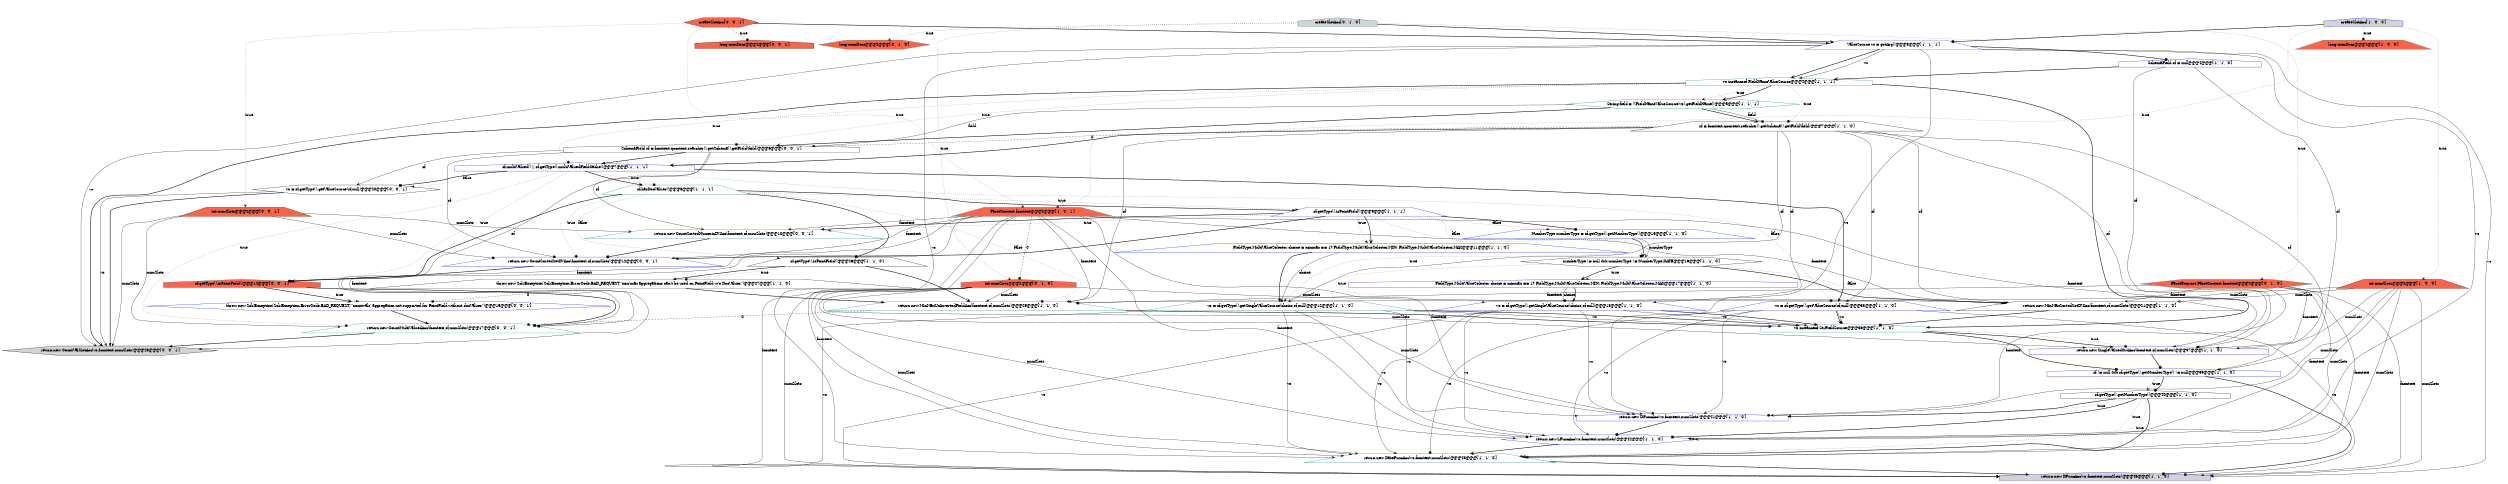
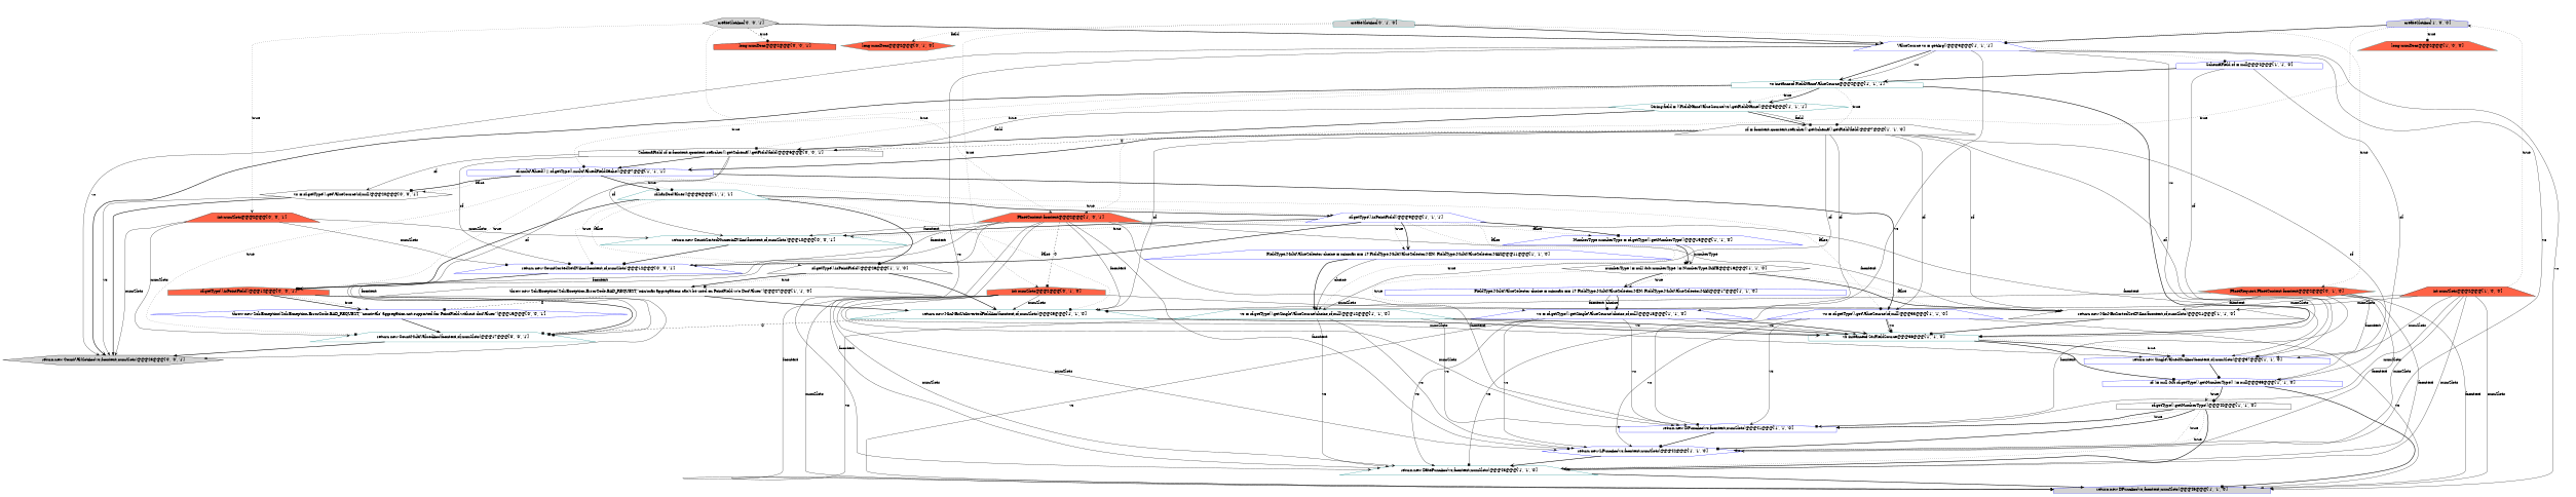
  digraph {
    node [color=blue fillcolor=white shape=trapezium style=filled]
    edge [arrowhead=normal style=solid]
    n1 [label="sf.multiValued() || sf.getType().multiValuedFieldCache()@@@7@@@['1', '1', '1']" shape=house]
    n2 [color=teal fillcolor=tomato label="sf.getType().isPointField()@@@14@@@['0', '0', '1']" shape=house]
    n3 [label="vs = sf.getType().getValueSource(sf,null)@@@33@@@['1', '1', '0']"]
    n4 [color=teal label="sf.hasDocValues()@@@8@@@['1', '1', '1']"]
    n5 [color=teal label="return new CountMultiValuedAcc(fcontext,sf,numSlots)@@@17@@@['0', '0', '1']"]
    n6 [color=black label="vs = sf.getType().getValueSource(sf,null)@@@20@@@['0', '0', '1']" shape=hexagon]
    n7 [label="throw new SolrException(SolrException.ErrorCode.BAD_REQUEST,\"'countvals' aggregation not supported for PointField without docValues\")@@@15@@@['0', '0', '1']" shape=hexagon]
    n8 [color=teal label="return new DateFuncAcc(vs,fcontext,numSlots)@@@43@@@['1', '1', '0']"]
    n9 [fillcolor=lightgray label="return new DFuncAcc(vs,fcontext,numSlots)@@@46@@@['1', '1', '0']" shape=house]
    n10 [label="return new DFuncAcc(vs,fcontext,numSlots)@@@41@@@['1', '1', '0']" shape=house]
    n11 [label="return new LFuncAcc(vs,fcontext,numSlots)@@@42@@@['1', '1', '0']" shape=hexagon]
    n12 [color=teal label="vs instanceof StrFieldSource@@@36@@@['1', '1', '0']" shape=house]
    n13 [color=teal label="return new MinMaxUnInvertedFieldAcc(fcontext,sf,numSlots)@@@29@@@['1', '1', '0']"]
    n14 [label="return new CountSortedSetDVAcc(fcontext,sf,numSlots)@@@12@@@['0', '0', '1']"]
    n15 [color=black label="sf.getType().isPointField()@@@26@@@['1', '1', '0']"]
    n16 [label="sf.getType().isPointField()@@@9@@@['1', '1', '1']"]
    n17 [color=black fillcolor=lightgray label="return new CountValSlotAcc(vs,fcontext,numSlots)@@@23@@@['0', '0', '1']" shape=hexagon]
    n18 [label="sf != null && sf.getType().getNumberType() != null@@@39@@@['1', '1', '0']" shape=house]
    n19 [color=black label="sf.getType().getNumberType()@@@40@@@['1', '1', '0']" shape=house]
    n20 [label="SchemaField sf = null@@@4@@@['1', '1', '0']" shape=house]
    n21 [label="return new SingleValuedOrdAcc(fcontext,sf,numSlots)@@@37@@@['1', '1', '0']" shape=house]
    n22 [color=teal label="vs instanceof FieldNameValueSource@@@4@@@['1', '1', '1']" shape=house]
    n23 [color=black label="sf = fcontext.qcontext.searcher().getSchema().getField(field)@@@7@@@['1', '1', '0']"]
    n24 [color=black label="SchemaField sf = fcontext.qcontext.searcher().getSchema().getField(field)@@@6@@@['0', '0', '1']" shape=house]
    n25 [color=teal label="String field = ((FieldNameValueSource)vs).getFieldName()@@@5@@@['1', '1', '1']" shape=hexagon]
    n26 [color=teal fillcolor=tomato label="FacetContext fcontext@@@2@@@['1', '0', '1']"]
    n27 [color=teal label="return new CountSortedNumericDVAcc(fcontext,sf,numSlots)@@@10@@@['0', '0', '1']"]
    n28 [color=black label="return new MinMaxSortedSetDVAcc(fcontext,sf,numSlots)@@@21@@@['1', '1', '0']"]
    n29 [color=teal fillcolor=tomato label="int numSlots@@@2@@@['0', '1', '0']" shape=house]
    n30 [label="vs = sf.getType().getSingleValueSource(choice,sf,null)@@@18@@@['1', '1', '0']"]
    n31 [color=teal label="vs = sf.getType().getSingleValueSource(choice,sf,null)@@@12@@@['1', '1', '0']"]
    n32 [color=teal fillcolor=tomato label="long numDocs@@@2@@@['1', '0', '0']"]
    n33 [label="FieldType.MultiValueSelector choice = minmax == 1? FieldType.MultiValueSelector.MIN: FieldType.MultiValueSelector.MAX@@@11@@@['1', '1', '0']"]
    n34 [color=teal fillcolor=tomato label="long numDocs@@@2@@@['0', '1', '0']" shape=hexagon]
    n35 [color=teal fillcolor=tomato label="FacetRequest.FacetContext fcontext@@@2@@@['0', '1', '0']" shape=hexagon]
    n36 [color=teal fillcolor=lightgray label="createSlotAcc['0', '1', '0']" shape=house]
    n37 [label="ValueSource vs = getArg()@@@3@@@['1', '1', '1']"]
    n38 [color=black label="throw new SolrException(SolrException.ErrorCode.BAD_REQUEST,\"min/max aggregations can't be used on PointField w/o DocValues\")@@@27@@@['1', '1', '0']"]
    n39 [color=black label="numberType != null && numberType != NumberType.DATE@@@16@@@['1', '1', '0']" shape=hexagon]
    n40 [label="NumberType numberType = sf.getType().getNumberType()@@@15@@@['1', '1', '0']"]
    n41 [label="FieldType.MultiValueSelector choice = minmax == 1? FieldType.MultiValueSelector.MIN: FieldType.MultiValueSelector.MAX@@@17@@@['1', '1', '0']" shape=house]
-   n42 [color=black fillcolor=tomato label="createSlotAcc['0', '0', '1']" shape=hexagon]
+   n42 [color=black fillcolor=lightgray label="createSlotAcc['0', '0', '1']" shape=hexagon]
    n43 [color=black fillcolor=tomato label="long numDocs@@@2@@@['0', '0', '1']" shape=house]
    n44 [color=black fillcolor=tomato label="int numSlots@@@2@@@['0', '0', '1']"]
    n45 [color=black fillcolor=tomato label="int numSlots@@@2@@@['1', '0', '0']"]
    n46 [fillcolor=lightgray label="createSlotAcc['1', '0', '0']" shape=house]
    n1 -> n2 [arrowhead=box label=true style=dotted]
    n1 -> n3 [arrowhead=box label=false style=dotted]
    n1 -> n3 [style=bold]
    n1 -> n4 [arrowhead=box label=true style=dotted]
    n1 -> n4 [arrowhead=vee style=bold]
    n1 -> n5 [arrowhead=box label=true style=dotted]
    n1 -> n6 [label=false style=dotted]
    n1 -> n6 [arrowhead=box style=bold]
    n2 -> n5 [arrowhead=box style=bold]
    n2 -> n7 [arrowhead=vee style=bold]
    n2 -> n7 [label=true style=dotted]
    n3 -> n8 [arrowhead=box label=vs]
    n3 -> n9 [arrowhead=box label=vs]
    n3 -> n10 [arrowhead=vee label=vs]
    n3 -> n11 [arrowhead=vee label=vs]
    n3 -> n12 [label=vs]
    n3 -> n12 [arrowhead=vee style=bold]
    n4 -> n2 [arrowhead=box style=bold]
    n4 -> n13 [arrowhead=box label=false style=dotted]
    n4 -> n14 [arrowhead=box label=true style=dotted]
    n4 -> n15 [arrowhead=box style=bold]
    n4 -> n15 [label=false style=dotted]
    n4 -> n16 [label=true style=dotted]
    n4 -> n16 [style=bold]
    n5 -> n17 [style=bold]
    n6 -> n17 [label=vs]
    n6 -> n17 [style=bold]
    n7 -> n5 [style=bold]
    n8 -> n9 [style=bold]
    n10 -> n11 [arrowhead=box style=bold]
    n11 -> n8 [arrowhead=vee style=bold]
    n12 -> n18 [arrowhead=box style=bold]
    n12 -> n21 [arrowhead=box label=true style=dotted]
    n12 -> n21 [style=bold]
    n13 -> n5 [arrowhead=box label=0 style=dashed]
    n13 -> n12 [arrowhead=vee style=bold]
    n14 -> n2 [arrowhead=vee style=bold]
    n15 -> n13 [arrowhead=vee style=bold]
    n15 -> n38 [style=bold]
    n15 -> n38 [arrowhead=box label=true style=dotted]
    n16 -> n14 [style=bold]
    n16 -> n27 [style=bold]
    n16 -> n27 [arrowhead=vee label=true style=dotted]
    n16 -> n31 [label=true style=dotted]
    n16 -> n33 [arrowhead=vee style=bold]
    n16 -> n33 [label=true style=dotted]
    n16 -> n39 [arrowhead=box label=false style=dotted]
    n16 -> n40 [arrowhead=box style=bold]
    n16 -> n40 [label=false style=dotted]
    n18 -> n9 [arrowhead=box style=bold]
    n18 -> n19 [arrowhead=vee label=true style=dotted]
    n18 -> n19 [arrowhead=box style=bold]
    n19 -> n8 [arrowhead=vee label=true style=dotted]
    n19 -> n8 [arrowhead=vee style=bold]
    n19 -> n10 [style=bold]
    n19 -> n10 [label=true style=dotted]
    n19 -> n11 [label=true style=dotted]
    n19 -> n11 [arrowhead=box style=bold]
    n20 -> n18 [arrowhead=vee label=sf]
    n20 -> n21 [arrowhead=vee label=sf]
    n20 -> n22 [arrowhead=vee style=bold]
    n21 -> n18 [arrowhead=box style=bold]
    n22 -> n1 [arrowhead=box label=true style=dotted]
    n22 -> n12 [style=bold]
    n22 -> n17 [arrowhead=vee style=bold]
    n22 -> n23 [arrowhead=box label=true style=dotted]
    n22 -> n24 [arrowhead=box label=true style=dotted]
    n22 -> n25 [arrowhead=vee label=true style=dotted]
    n22 -> n25 [arrowhead=vee style=bold]
    n23 -> n1 [arrowhead=vee style=bold]
    n23 -> n3 [label=sf]
    n23 -> n13 [arrowhead=vee label=sf]
    n23 -> n18 [label=sf]
    n23 -> n21 [arrowhead=box label=sf]
    n23 -> n24 [label=0 style=dashed]
    n23 -> n28 [arrowhead=vee label=sf]
    n23 -> n30 [label=sf]
    n23 -> n31 [arrowhead=vee label=sf]
    n24 -> n1 [style=bold]
    n24 -> n5 [label=sf]
    n24 -> n6 [arrowhead=vee label=sf]
    n24 -> n14 [arrowhead=box label=sf]
    n24 -> n27 [arrowhead=vee label=sf]
    n25 -> n23 [arrowhead=vee style=bold]
    n25 -> n23 [arrowhead=box label=field]
    n25 -> n24 [label=field]
    n25 -> n24 [arrowhead=vee style=bold]
    n26 -> n5 [arrowhead=box label=fcontext]
    n26 -> n8 [label=fcontext]
    n26 -> n9 [arrowhead=vee label=fcontext]
    n26 -> n10 [arrowhead=vee label=fcontext]
    n26 -> n11 [arrowhead=box label=fcontext]
    n26 -> n13 [label=fcontext]
    n26 -> n14 [label=fcontext]
    n26 -> n17 [label=fcontext]
    n26 -> n21 [label=fcontext]
    n26 -> n27 [label=fcontext]
    n26 -> n28 [arrowhead=vee label=fcontext]
    n26 -> n29 [arrowhead=box label=0 style=dashed]
    n27 -> n14 [arrowhead=box style=bold]
    n28 -> n12 [arrowhead=box style=bold]
    n29 -> n8 [arrowhead=vee label=numSlots]
    n29 -> n9 [arrowhead=vee label=numSlots]
    n29 -> n10 [label=numSlots]
    n29 -> n11 [arrowhead=vee label=numSlots]
    n29 -> n13 [label=numSlots]
    n29 -> n21 [label=numSlots]
    n29 -> n28 [label=numSlots]
    n30 -> n8 [label=vs]
    n30 -> n9 [label=vs]
    n30 -> n10 [label=vs]
    n30 -> n11 [label=vs]
    n30 -> n12 [arrowhead=vee label=vs]
    n30 -> n12 [arrowhead=vee style=bold]
    n31 -> n8 [label=vs]
    n31 -> n9 [arrowhead=vee label=vs]
    n31 -> n10 [label=vs]
    n31 -> n11 [label=vs]
    n31 -> n12 [label=vs]
    n31 -> n12 [style=bold]
    n33 -> n31 [style=bold]
    n33 -> n31 [arrowhead=box label=choice]
    n35 -> n8 [label=fcontext]
    n35 -> n9 [label=fcontext]
    n35 -> n10 [arrowhead=box label=fcontext]
    n35 -> n11 [arrowhead=vee label=fcontext]
    n35 -> n13 [arrowhead=box label=fcontext]
    n35 -> n21 [label=fcontext]
    n35 -> n28 [arrowhead=vee label=fcontext]
    n36 -> n29 [arrowhead=vee label=true style=dotted]
-   n36 -> n34 [arrowhead=vee label=true style=dotted]
+   n36 -> n34 [arrowhead=vee label=field style=dotted]
    n36 -> n35 [arrowhead=vee label=true style=dotted]
    n36 -> n37 [arrowhead=vee style=bold]
    n37 -> n8 [arrowhead=vee label=vs]
    n37 -> n9 [label=vs]
    n37 -> n10 [arrowhead=box label=vs]
    n37 -> n11 [label=vs]
+   n37 -> n12 [label=vs]
    n37 -> n17 [arrowhead=vee label=vs]
-   n37 -> n20 [arrowhead=box style=bold]
+   n37 -> n20 [arrowhead=box style=dotted]
    n37 -> n22 [arrowhead=vee style=bold]
    n37 -> n22 [label=vs]
    n38 -> n7 [arrowhead=box label=0 style=dashed]
    n38 -> n13 [style=bold]
    n39 -> n28 [style=bold]
    n39 -> n28 [label=false style=dotted]
    n39 -> n30 [arrowhead=vee label=true style=dotted]
    n39 -> n41 [arrowhead=vee label=true style=dotted]
    n39 -> n41 [arrowhead=vee style=bold]
    n40 -> n39 [arrowhead=vee label=numberType]
    n40 -> n39 [arrowhead=vee style=bold]
    n41 -> n30 [arrowhead=box label=choice]
    n41 -> n30 [style=bold]
    n42 -> n26 [arrowhead=vee label=true style=dotted]
    n42 -> n37 [style=bold]
    n42 -> n43 [arrowhead=box label=true style=dashed]
    n42 -> n44 [arrowhead=vee label=true style=dotted]
    n44 -> n5 [arrowhead=vee label=numSlots]
    n44 -> n14 [arrowhead=box label=numSlots]
    n44 -> n17 [arrowhead=vee label=numSlots]
    n44 -> n27 [arrowhead=vee label=numSlots]
    n45 -> n8 [arrowhead=vee label=numSlots]
    n45 -> n9 [label=numSlots]
    n45 -> n10 [arrowhead=vee label=numSlots]
    n45 -> n11 [label=numSlots]
    n45 -> n13 [label=numSlots]
    n45 -> n21 [label=numSlots]
    n45 -> n28 [arrowhead=vee label=numSlots]
    n46 -> n26 [label=true style=dotted]
    n46 -> n32 [arrowhead=box label=true style=dotted]
    n46 -> n37 [arrowhead=box style=bold]
-   n46 -> n45 [arrowhead=vee label=true style=dotted]
+   n45 -> n46 [arrowhead=vee label=true style=dotted]
  }
